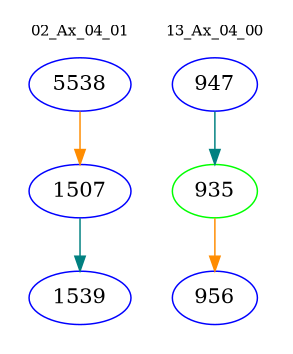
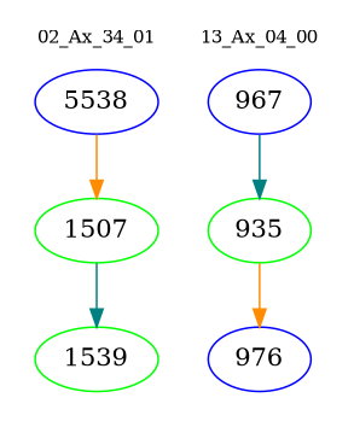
  digraph {
    node [color=blue]
    edge [color=darkorange]
    n1 [label=5538]
-   n2 [label=1507]
-   n3 [label=1539]
-   n4 [label=947]
+   n2 [color=green label=1507]
+   n3 [color=green label=1539]
+   n4 [label=967]
    n5 [color=green label=935]
-   n6 [label=956]
+   n6 [label=976]
    subgraph cluster_1 {
      color=white
      fontsize=10
-     label="02_Ax_04_01"
+     label="02_Ax_34_01"
      n1
      n2
      n3
    }
    subgraph cluster_2 {
      color=white
      fontsize=10
      label="13_Ax_04_00"
      n4
      n5
      n6
    }
    n1 -> n2
    n2 -> n3 [color=teal]
    n4 -> n5 [color=teal]
    n5 -> n6
  }
